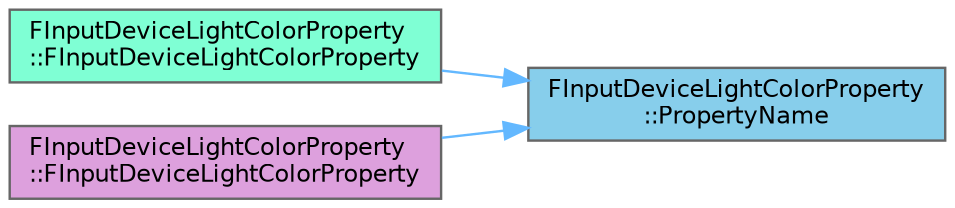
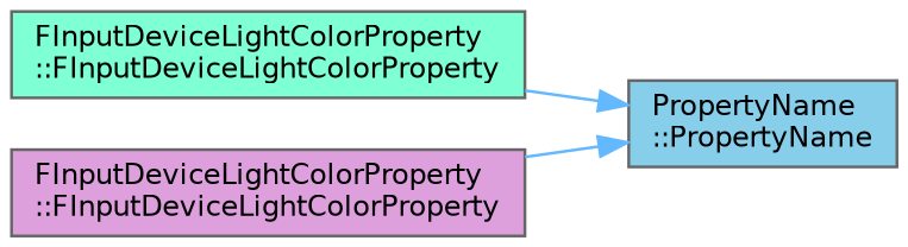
  digraph {
    rankdir=RL
    node [color=grey40 fontname=Helvetica fontsize=10 shape=box style=filled]
    edge [color=steelblue1 dir=back fontname=Helvetica fontsize=10 labelfontname=Helvetica labelfontsize=10 style=solid]
-   n1 [color=gray40 fillcolor=skyblue fontcolor=black height=0.2 label="FInputDeviceLightColorProperty\l::PropertyName" width=0.4]
+   n1 [color=gray40 fillcolor=skyblue fontcolor=black height=0.2 label="PropertyName\l::PropertyName" width=0.4]
    n2 [fillcolor=aquamarine height=0.2 label="FInputDeviceLightColorProperty\l::FInputDeviceLightColorProperty" width=0.4]
    n3 [fillcolor=plum height=0.2 label="FInputDeviceLightColorProperty\l::FInputDeviceLightColorProperty" width=0.4]
    n1 -> n2
    n1 -> n3
  }
